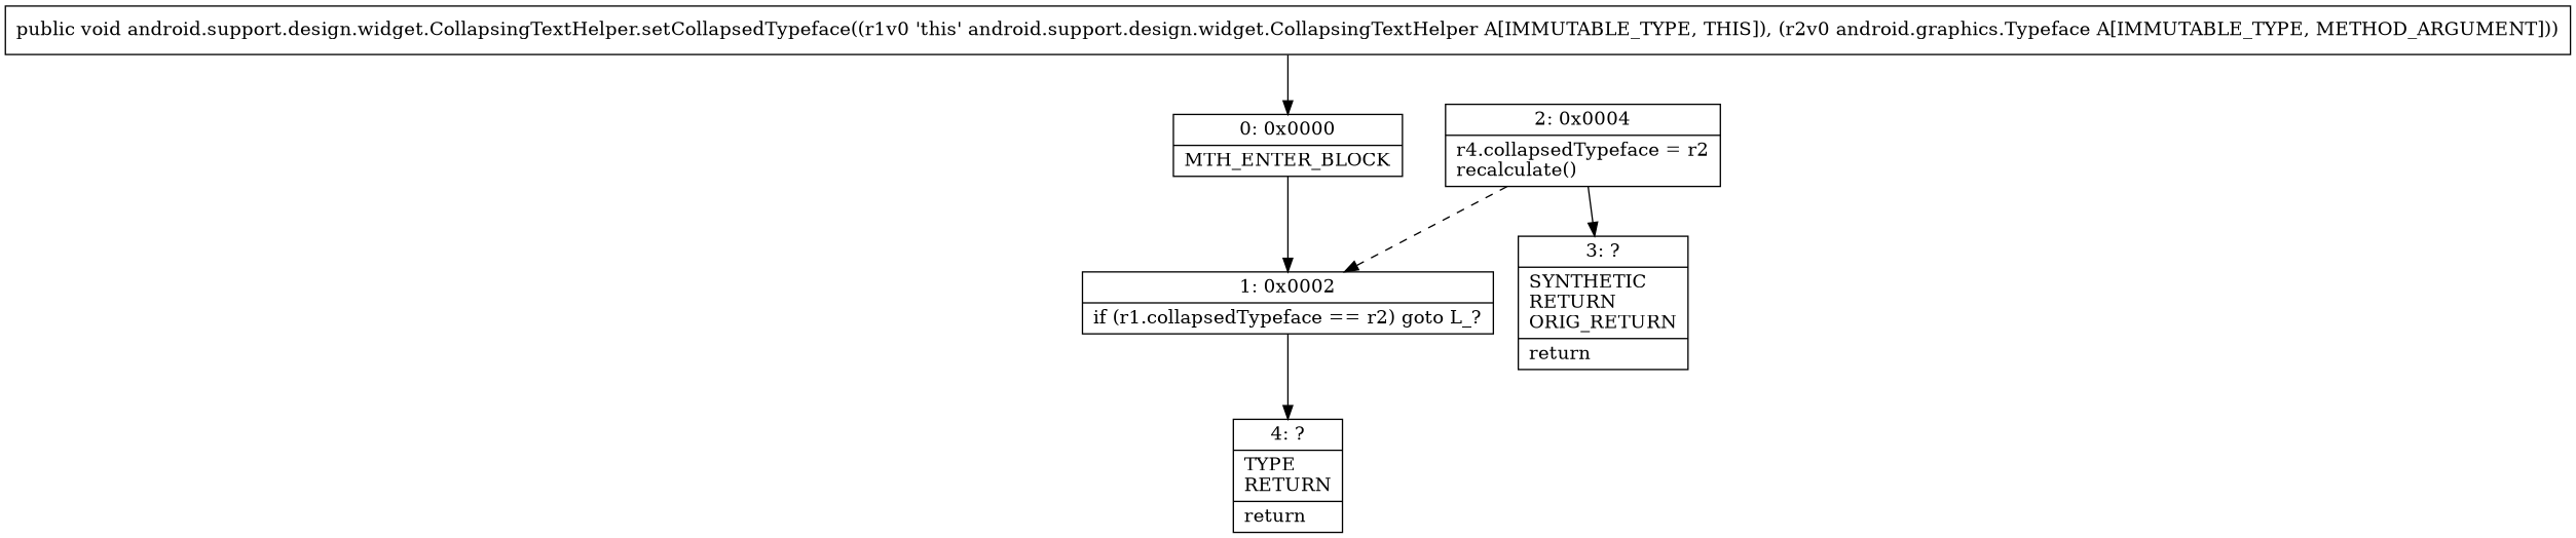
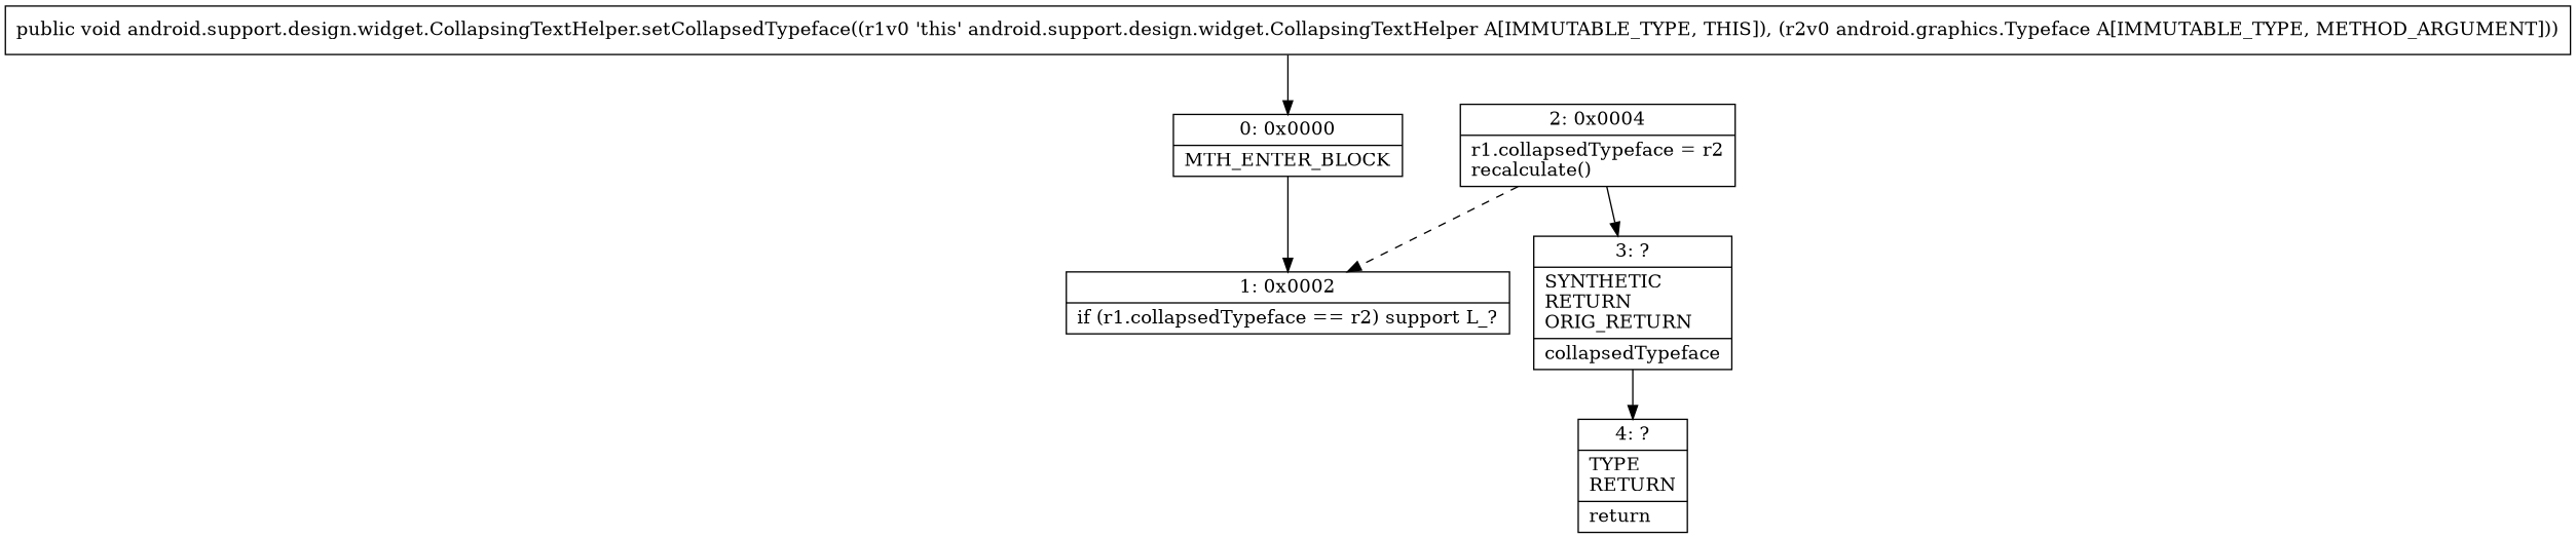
  digraph {
    node [shape=record]
    n1 [label="{0\:\ 0x0000|MTH_ENTER_BLOCK\l}"]
-   n2 [label="{1\:\ 0x0002|if (r1.collapsedTypeface == r2) goto L_?\l}"]
+   n2 [label="{1\:\ 0x0002|if (r1.collapsedTypeface == r2) support L_?\l}"]
    n3 [label="{4\:\ ?|TYPE\lRETURN\l|return\l}"]
-   n4 [label="{2\:\ 0x0004|r4.collapsedTypeface = r2\lrecalculate()\l}"]
-   n5 [label="{3\:\ ?|SYNTHETIC\lRETURN\lORIG_RETURN\l|return\l}"]
+   n4 [label="{2\:\ 0x0004|r1.collapsedTypeface = r2\lrecalculate()\l}"]
+   n5 [label="{3\:\ ?|SYNTHETIC\lRETURN\lORIG_RETURN\l|collapsedTypeface\l}"]
    n6 [label="{public void android.support.design.widget.CollapsingTextHelper.setCollapsedTypeface((r1v0 'this' android.support.design.widget.CollapsingTextHelper A[IMMUTABLE_TYPE, THIS]), (r2v0 android.graphics.Typeface A[IMMUTABLE_TYPE, METHOD_ARGUMENT])) }"]
    n1 -> n2
-   n2 -> n3
+   n5 -> n3
    n4 -> n2 [style=dashed]
    n4 -> n5
    n6 -> n1
  }
